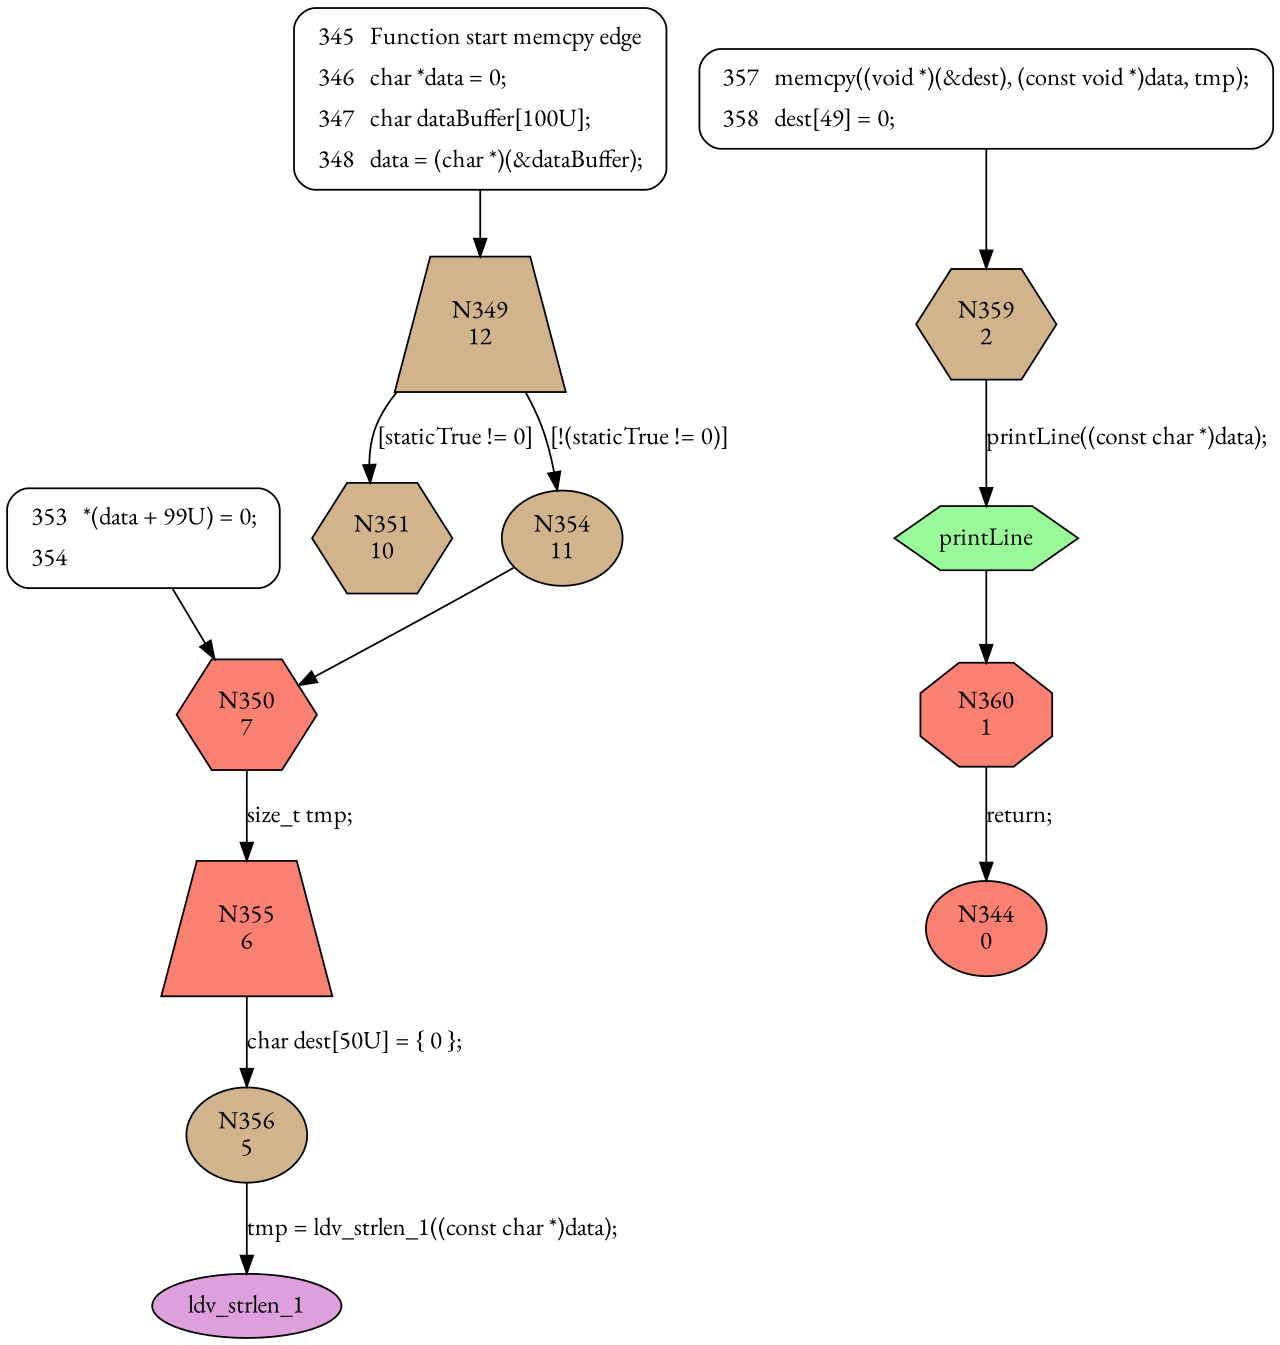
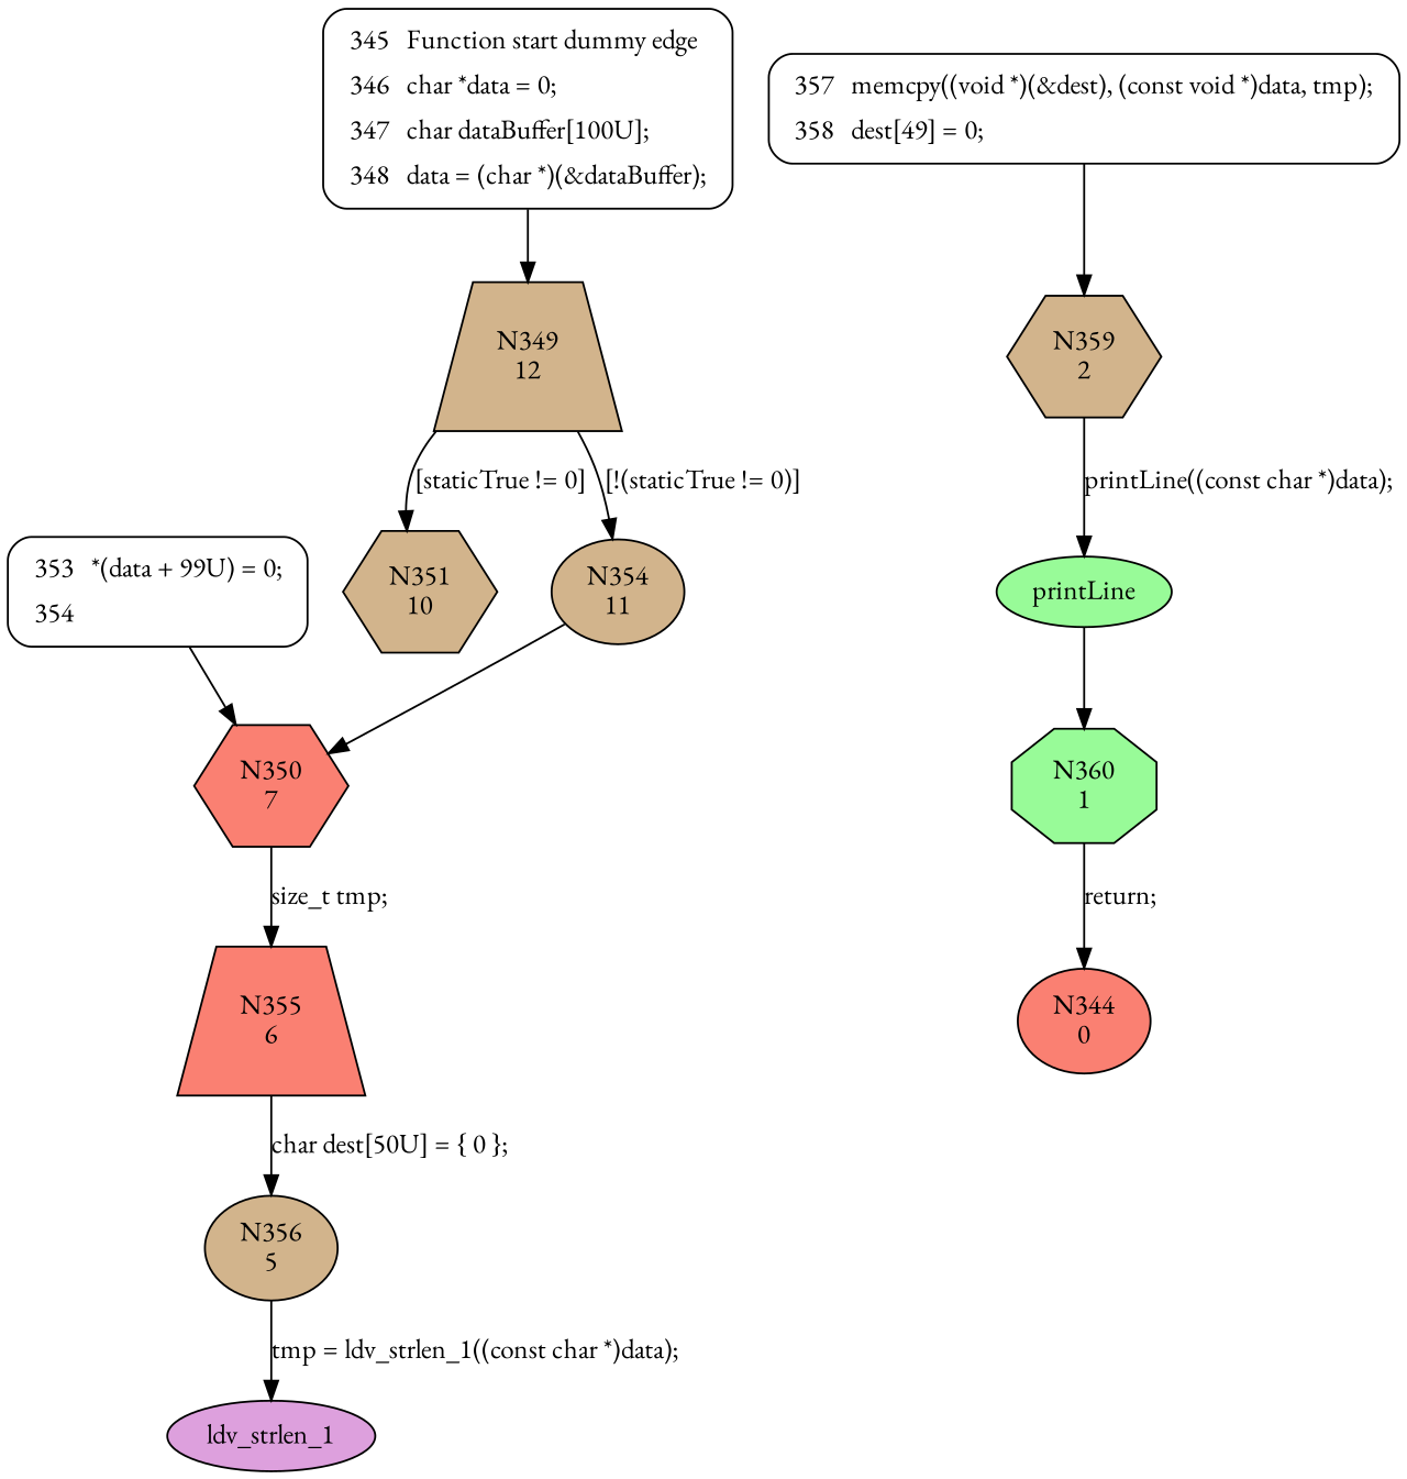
  digraph {
    fontname="EB Garamond"
    node [fillcolor=tan fontname="EB Garamond" shape=hexagon style=filled]
    edge [fontname="EB Garamond"]
    n1 [label="N349\n12" shape=trapezium]
    n2 [label="N351\n10"]
    n3 [label="N354\n11" shape=ellipse]
    n4 [fillcolor=salmon label="N350\n7"]
    n5 [fillcolor=white label=<<table border="0" cellborder="0" cellpadding="3" bgcolor="white"><tr><td align="right">353</td><td align="left">*(data + 99U) = 0;</td></tr><tr><td align="right">354</td><td align="left"></td></tr></table>> penwidth=1 shape=Mrecord style="filled,bold"]
    n6 [fillcolor=salmon label="N355\n6" shape=trapezium]
    n7 [label="N356\n5" shape=ellipse]
    n8 [fillcolor=plum label=ldv_strlen_1 shape=ellipse]
    n9 [fillcolor=white label=<<table border="0" cellborder="0" cellpadding="3" bgcolor="white"><tr><td align="right">357</td><td align="left">memcpy((void *)(&amp;dest), (const void *)data, tmp);</td></tr><tr><td align="right">358</td><td align="left">dest[49] = 0;</td></tr></table>> penwidth=1 shape=Mrecord style="filled,bold"]
    n10 [label="N359\n2"]
-   n11 [fillcolor=palegreen label=printLine]
-   n12 [fillcolor=salmon label="N360\n1" shape=octagon]
+   n11 [fillcolor=palegreen label=printLine shape=ellipse]
+   n12 [fillcolor=palegreen label="N360\n1" shape=octagon]
    n13 [fillcolor=salmon label="N344\n0" shape=ellipse]
-   n14 [fillcolor=white label=<<table border="0" cellborder="0" cellpadding="3" bgcolor="white"><tr><td align="right">345</td><td align="left">Function start memcpy edge</td></tr><tr><td align="right">346</td><td align="left">char *data = 0;</td></tr><tr><td align="right">347</td><td align="left">char dataBuffer[100U];</td></tr><tr><td align="right">348</td><td align="left">data = (char *)(&amp;dataBuffer);</td></tr></table>> penwidth=1 shape=Mrecord style="filled,bold"]
+   n14 [fillcolor=white label=<<table border="0" cellborder="0" cellpadding="3" bgcolor="white"><tr><td align="right">345</td><td align="left">Function start dummy edge</td></tr><tr><td align="right">346</td><td align="left">char *data = 0;</td></tr><tr><td align="right">347</td><td align="left">char dataBuffer[100U];</td></tr><tr><td align="right">348</td><td align="left">data = (char *)(&amp;dataBuffer);</td></tr></table>> penwidth=1 shape=Mrecord style="filled,bold"]
    n1 -> n2 [label="[staticTrue != 0]"]
    n1 -> n3 [label="[!(staticTrue != 0)]"]
    n3 -> n4
    n4 -> n6 [label="size_t tmp;"]
    n5 -> n4
    n6 -> n7 [label="char dest[50U] = { 0 };"]
    n7 -> n8 [label="tmp = ldv_strlen_1((const char *)data);"]
    n9 -> n10
    n10 -> n11 [label="printLine((const char *)data);"]
    n11 -> n12
    n12 -> n13 [label="return;"]
    n14 -> n1
  }
